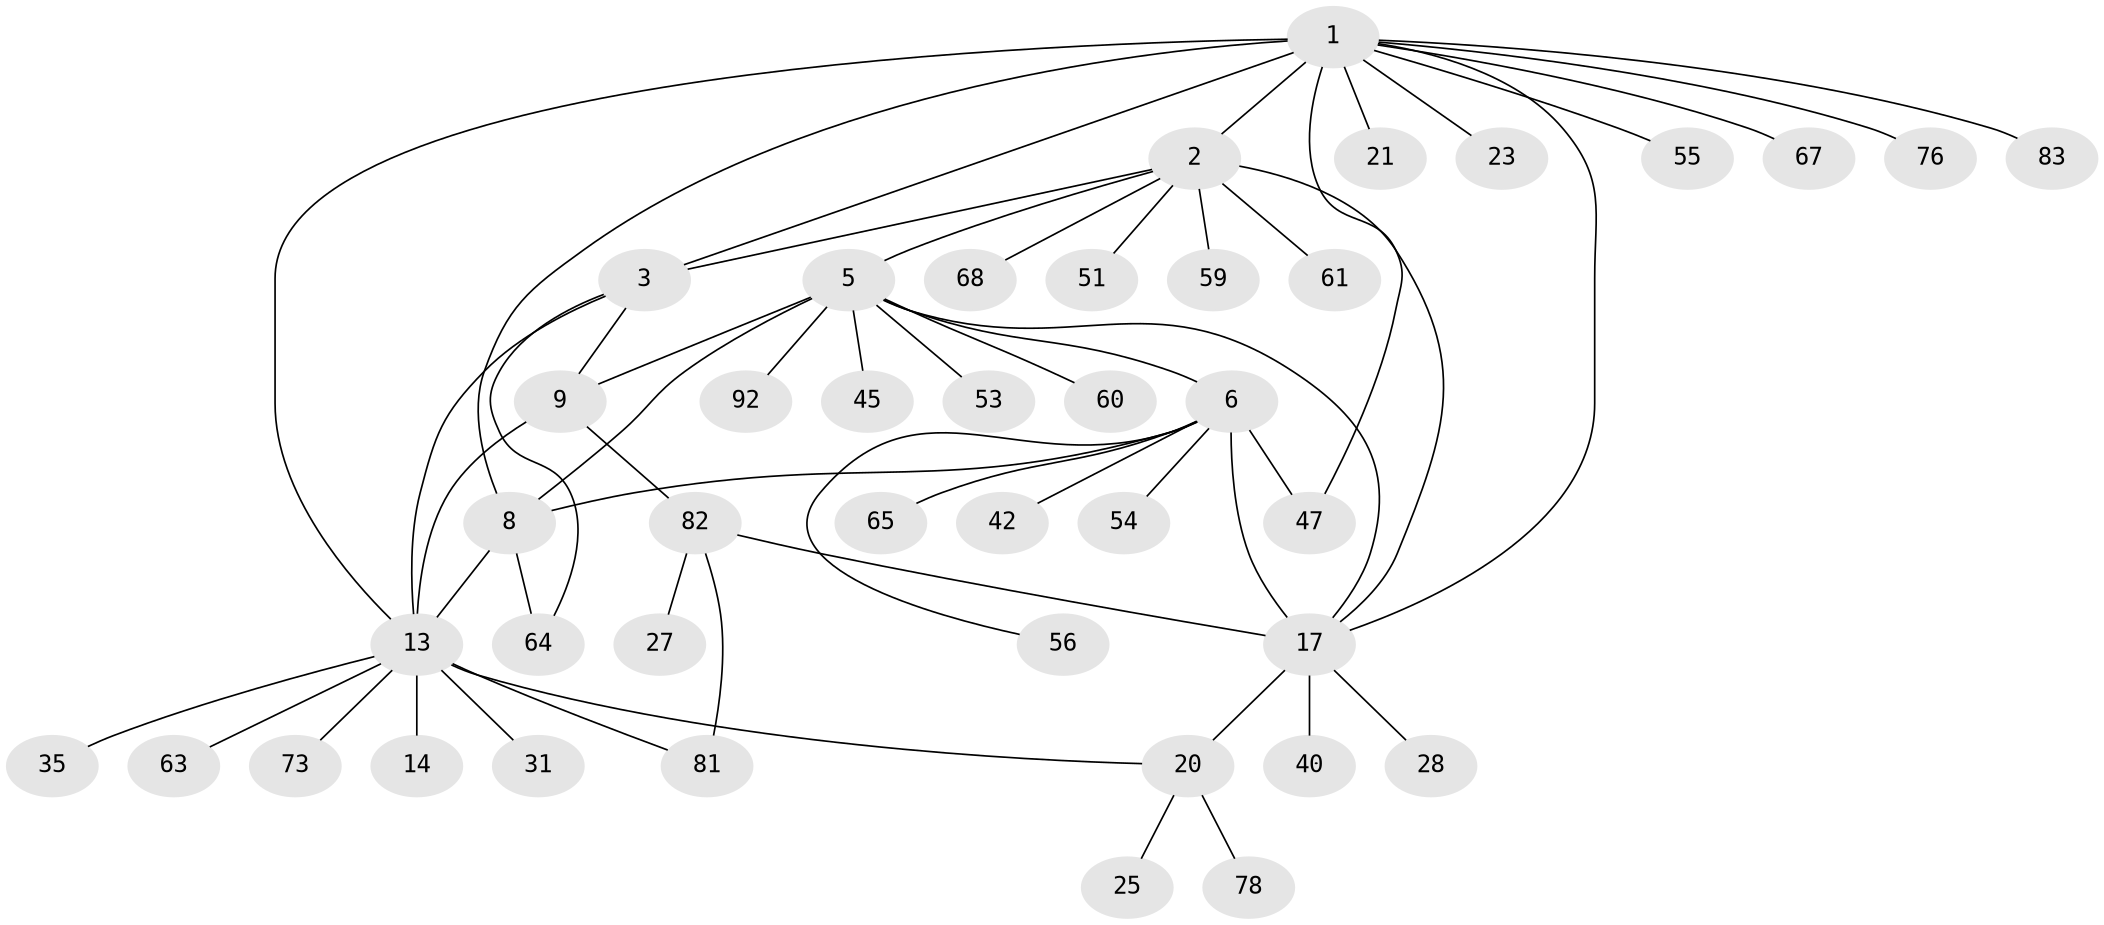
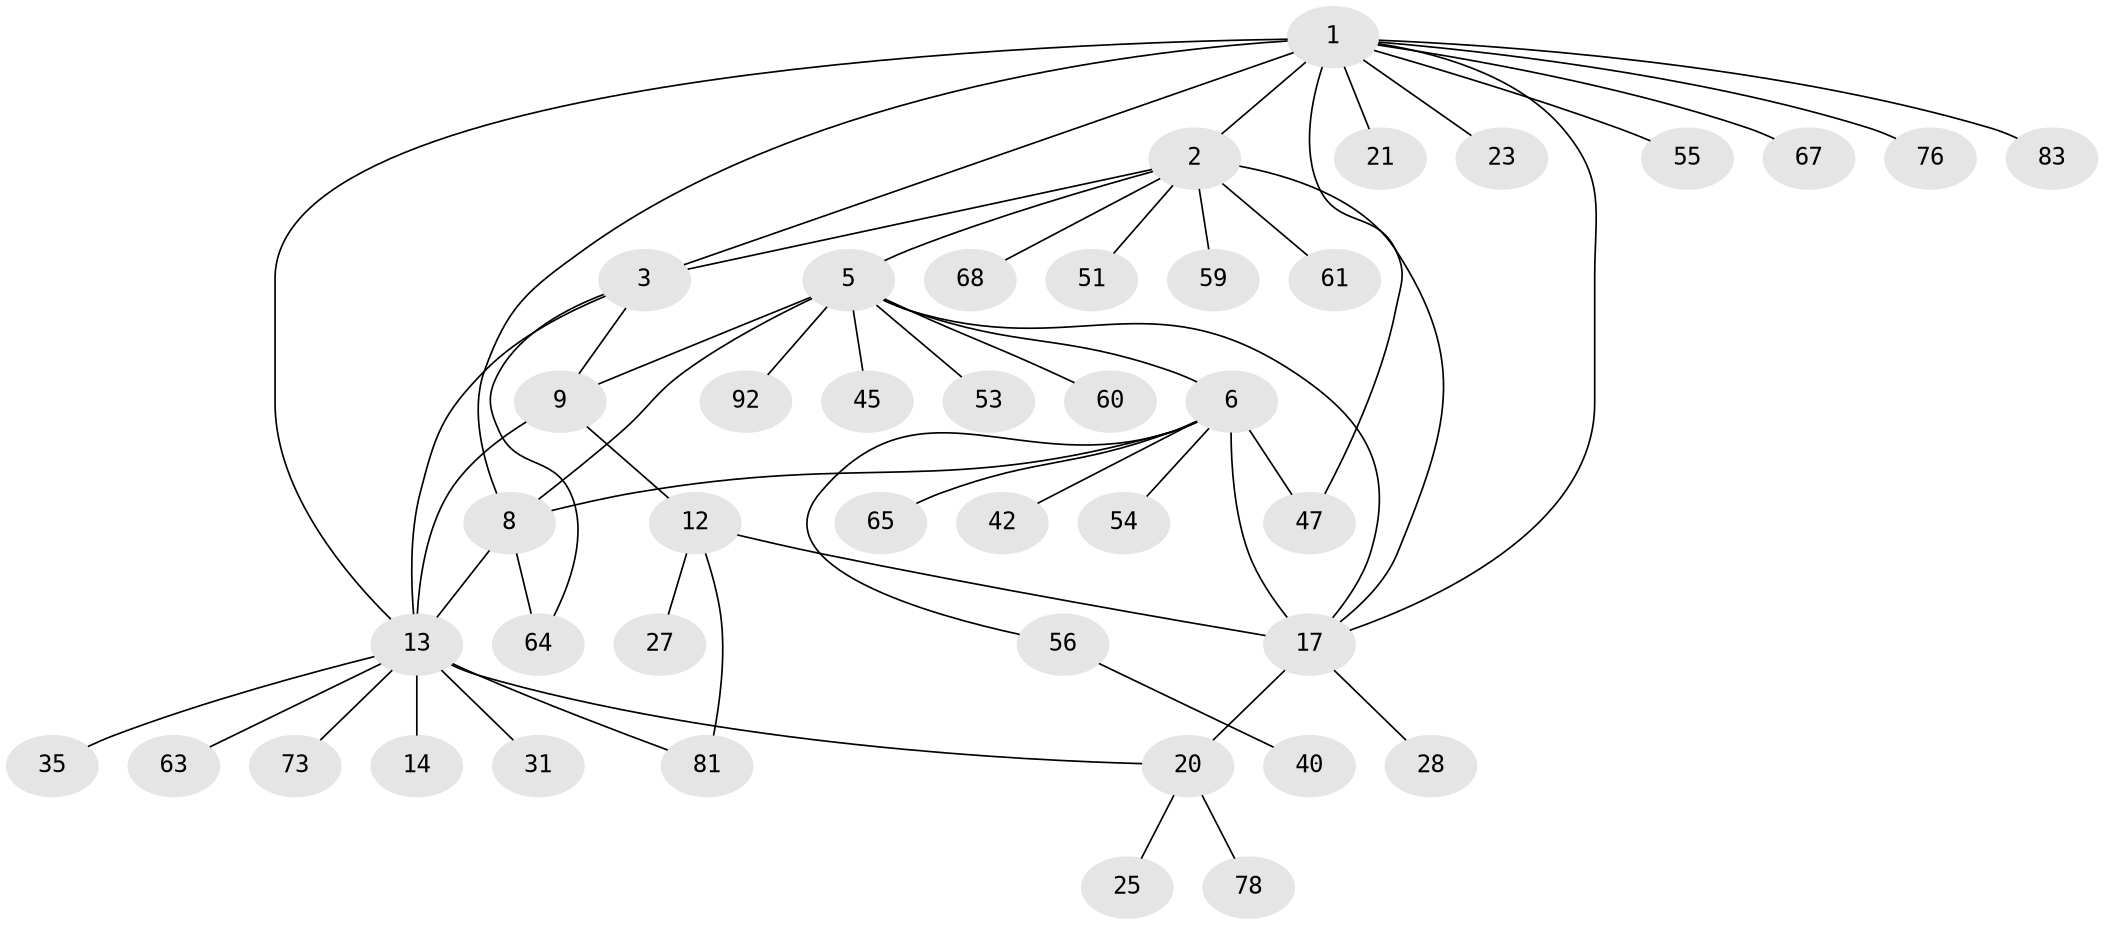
  graph {
    fontname="DejaVu Sans Mono"
    node [color=gray90 fontname="DejaVu Sans Mono" style=filled]
    edge [fontname="DejaVu Sans Mono"]
    1 [super="+4"]
    2
    3
    8 [super="+86"]
    13 [super="+15+44"]
    17 [super="+18+58+62+19+29+24+43"]
    21
    23
    47 [super="+57"]
    55
    67
    76
    83
    5 [super="+30+49"]
    51
    59
    61
    68
    9 [super="+10"]
    64 [super="+77"]
    81
    14
    20
    31
    35
    63
    73 [super="+75"]
    28 [super="+34"]
    40 [super="+80"]
    6 [super="+7"]
    n31 [label=92]
    45 [super="+79"]
    53 [super="+71"]
    60
-   12 [super="+46" label=82]
+   12 [super="+46"]
    42
    54
    56
    65
    27 [super="+85+36"]
    25
    78
    1 -- 2 [weight=2]
    1 -- 3 [weight=2]
    1 -- 8
    1 -- 13
    1 -- 17
    1 -- 21
    1 -- 23
    1 -- 47
    1 -- 55
    1 -- 67
    1 -- 76
    1 -- 83
    2 -- 3
    2 -- 17
    2 -- 5
    2 -- 51
    2 -- 59
    2 -- 61
    2 -- 68
    3 -- 13
    3 -- 9
    3 -- 64
    8 -- 13
    8 -- 64
    13 -- 81
    13 -- 14 [weight=3]
    13 -- 20
    13 -- 31
    13 -- 35
    13 -- 63
    13 -- 73
    17 -- 20 [weight=3]
    17 -- 28
-   17 -- 40
+   56 -- 40
    5 -- 8
    5 -- 17 [weight=2]
    5 -- 9
    5 -- 6 [weight=2]
    5 -- n31
    5 -- 45
    5 -- 53
    5 -- 60
    9 -- 13
    9 -- 12 [weight=3]
    20 -- 25
    20 -- 78
    6 -- 8 [weight=2]
    6 -- 17
    6 -- 47
    6 -- 42
    6 -- 54
    6 -- 56
    6 -- 65
    12 -- 17
    12 -- 81
    12 -- 27
  }
